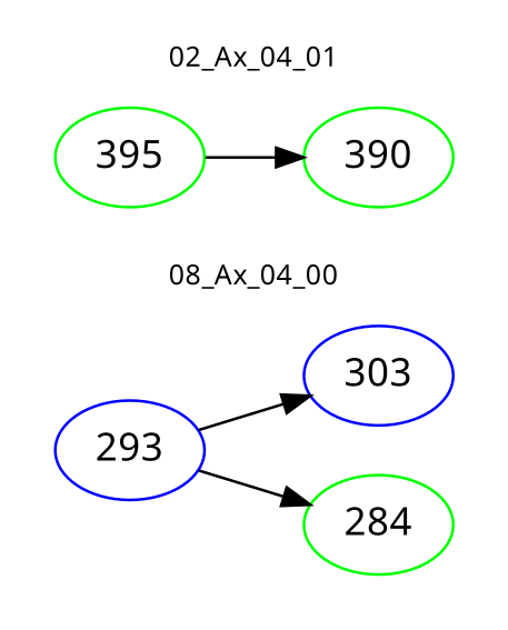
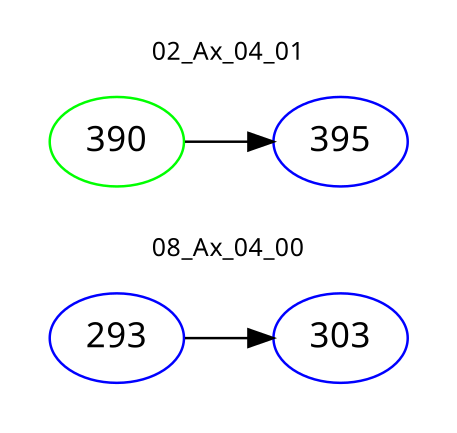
  digraph {
    fontname="Noto Sans"
    rankdir=LR
    node [color=blue fontname="Noto Sans"]
    edge [color=black fontname="Noto Sans"]
    n1 [label=293]
-   n2 [color=green label=284]
    n3 [label=303]
    n4 [color=green label=390]
-   n5 [color=green label=395]
+   n5 [label=395]
    subgraph cluster_1 {
      color=white
      fontsize=10
      label="08_Ax_04_00"
      n1
-     n2
      n3
    }
    subgraph cluster_2 {
      color=white
      fontsize=10
      label="02_Ax_04_01"
      n4
      n5
    }
-   n1 -> n2
    n1 -> n3
-   n5 -> n4
+   n4 -> n5
  }
